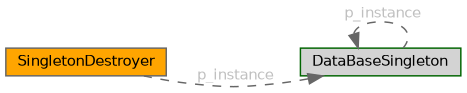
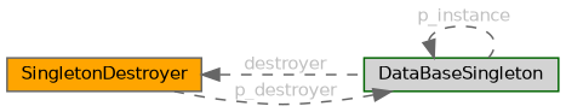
  digraph {
    rankdir=LR
    node [fontname=Helvetica fontsize=10 shape=box style=filled]
    edge [color=gray40 dir=back fontcolor=grey fontname=Helvetica fontsize=10 labelfontname=Helvetica labelfontsize=10 style=dashed]
    n1 [color=gray40 fillcolor=orange fontcolor=black height=0.2 label=SingletonDestroyer width=0.4]
    n2 [color=darkgreen fillcolor=lightgrey height=0.2 label=DataBaseSingleton width=0.4]
-   n2 -> n1 [label=" p_instance"]
+   n1 -> n2 [label=" destroyer"]
+   n2 -> n1 [label=" p_destroyer"]
    n2 -> n2 [label=" p_instance"]
  }
